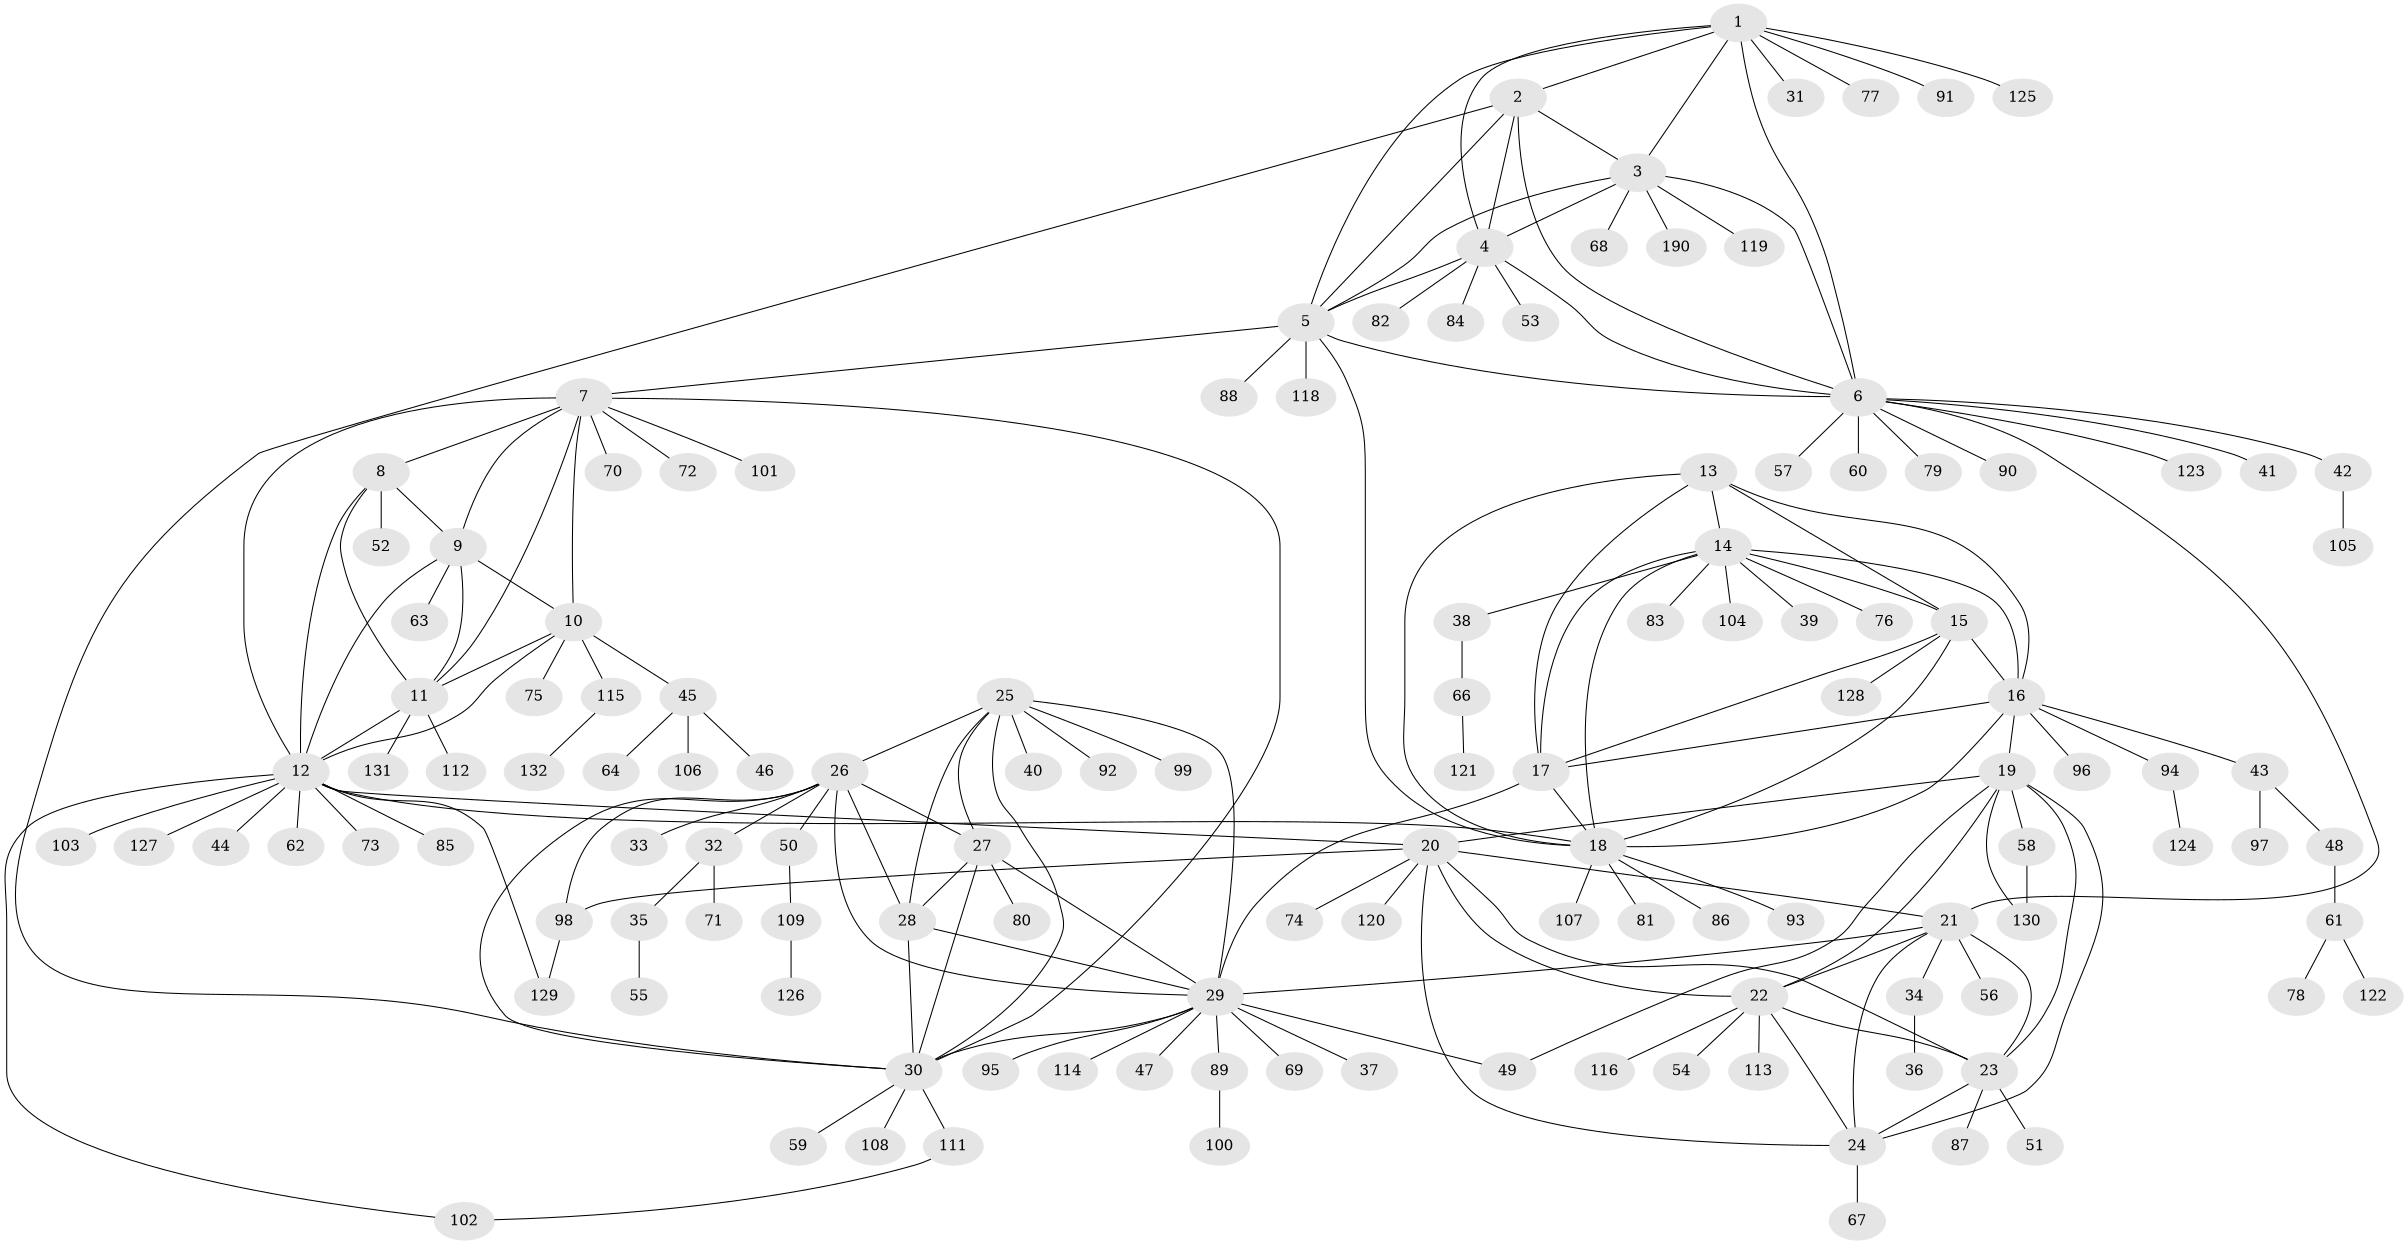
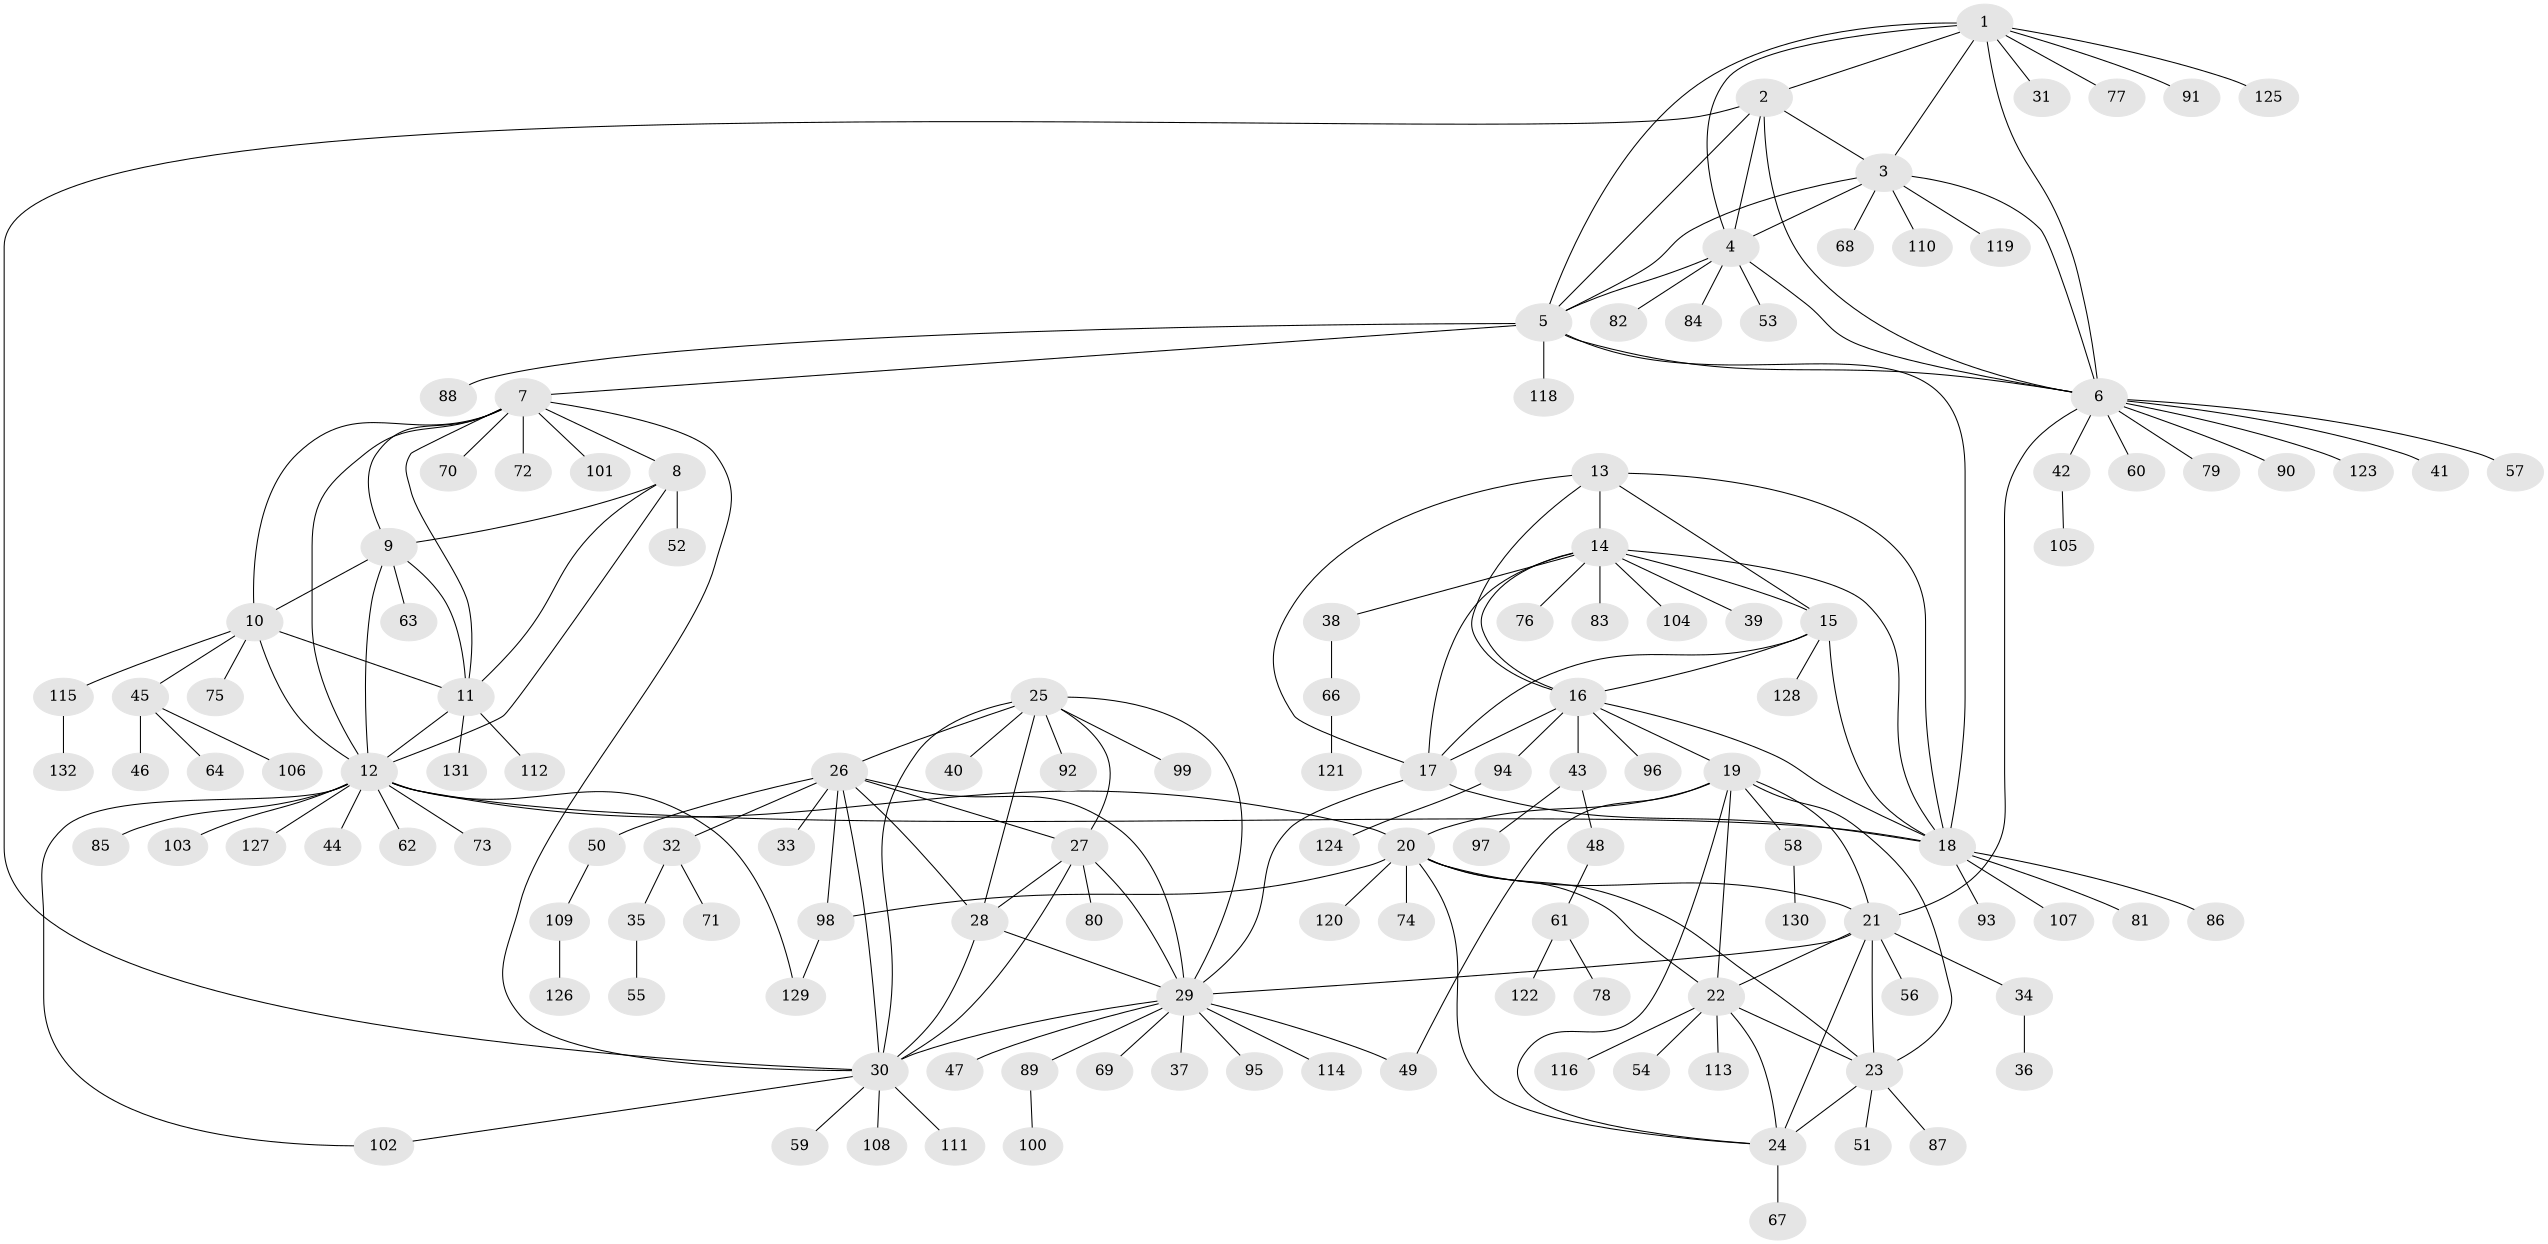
  graph {
    node [color=gray90 style=filled]
    1
    2
    3
    4
    5
    6
    31
    77
    91
    125
    30
    68
-   110 [label=190]
+   110
    119
    53
    82
    84
    7
    18
    88
    118
    21
    41
    42
    57
    60
    79
    90
    123
    102
    59
    108
    111
    8
    9
    10
    11
    12
    70
    72
    101
    81
    86
    93
    107
    29
    22
    23
    24
    34
    56
    105
    52
    63
    45
    75
    115
    112
    131
    20
    44
    62
    73
    85
    103
    127
    129
    46
    64
    106
    132
    74
    98
    120
    13
    14
    15
    16
    17
    38
    39
    76
    83
    104
    128
    19
    43
    94
    96
    66
    49
    58
    48
    97
    124
    37
    47
    69
    89
    95
    114
    54
    113
    116
    51
    87
    67
    130
    36
    25
    26
    27
    28
    40
    92
    99
    32
    33
    50
    80
    35
    71
    109
    100
    55
    121
    61
    78
    122
    126
    1 -- 2
    1 -- 3
    1 -- 4
    1 -- 5
    1 -- 6
    1 -- 31
    1 -- 77
    1 -- 91
    1 -- 125
    2 -- 3
    2 -- 4
    2 -- 5
    2 -- 6
    2 -- 30
    3 -- 4
    3 -- 5
    3 -- 6
    3 -- 68
    3 -- 110
    3 -- 119
    4 -- 5
    4 -- 6
    4 -- 53
    4 -- 82
    4 -- 84
    5 -- 6
    5 -- 7
    5 -- 18
    5 -- 88
    5 -- 118
    6 -- 21
    6 -- 41
    6 -- 42
    6 -- 57
    6 -- 60
    6 -- 79
    6 -- 90
    6 -- 123
-   111 -- 102
+   30 -- 102
    30 -- 59
    30 -- 108
    30 -- 111
    7 -- 30
    7 -- 8
    7 -- 9
    7 -- 10
    7 -- 11
    7 -- 12
    7 -- 70
    7 -- 72
    7 -- 101
    18 -- 81
    18 -- 86
    18 -- 93
    18 -- 107
    21 -- 29
    21 -- 22
    21 -- 23
    21 -- 24
    21 -- 34
    21 -- 56
    42 -- 105
    8 -- 9
    8 -- 11
    8 -- 12
    8 -- 52
    9 -- 10
    9 -- 11
    9 -- 12
    9 -- 63
    10 -- 11
    10 -- 12
    10 -- 45
    10 -- 75
    10 -- 115
    11 -- 12
    11 -- 112
    11 -- 131
    12 -- 18
    12 -- 102
    12 -- 20
    12 -- 44
    12 -- 62
    12 -- 73
    12 -- 85
    12 -- 103
    12 -- 127
    12 -- 129
    29 -- 30
    29 -- 49
    29 -- 37
    29 -- 47
    29 -- 69
    29 -- 89
    29 -- 95
    29 -- 114
    22 -- 23
    22 -- 24
    22 -- 54
    22 -- 113
    22 -- 116
    23 -- 24
    23 -- 51
    23 -- 87
    24 -- 67
    34 -- 36
    45 -- 46
    45 -- 64
    45 -- 106
    115 -- 132
    20 -- 21
    20 -- 22
    20 -- 23
    20 -- 24
    20 -- 74
    20 -- 98
    20 -- 120
    98 -- 129
    13 -- 18
    13 -- 14
    13 -- 15
    13 -- 16
    13 -- 17
    14 -- 18
    14 -- 15
    14 -- 16
    14 -- 17
    14 -- 38
    14 -- 39
    14 -- 76
    14 -- 83
    14 -- 104
    15 -- 18
    15 -- 16
    15 -- 17
    15 -- 128
    16 -- 18
    16 -- 17
    16 -- 19
    16 -- 43
    16 -- 94
    16 -- 96
    17 -- 18
    17 -- 29
    38 -- 66
-   19 -- 130
+   19 -- 21
    19 -- 22
    19 -- 23
    19 -- 24
    19 -- 20
    19 -- 49
    19 -- 58
    43 -- 48
    43 -- 97
    94 -- 124
    66 -- 121
    58 -- 130
    48 -- 61
    89 -- 100
    25 -- 30
    25 -- 29
    25 -- 26
    25 -- 27
    25 -- 28
    25 -- 40
    25 -- 92
    25 -- 99
    26 -- 30
    26 -- 29
    26 -- 98
    26 -- 27
    26 -- 28
    26 -- 32
    26 -- 33
    26 -- 50
    27 -- 30
    27 -- 29
    27 -- 28
    27 -- 80
    28 -- 30
    28 -- 29
    32 -- 35
    32 -- 71
    50 -- 109
    35 -- 55
    109 -- 126
    61 -- 78
    61 -- 122
  }
